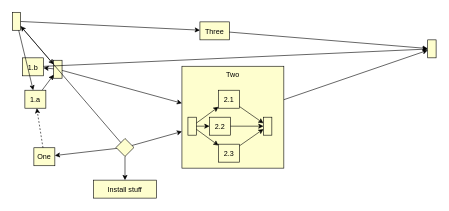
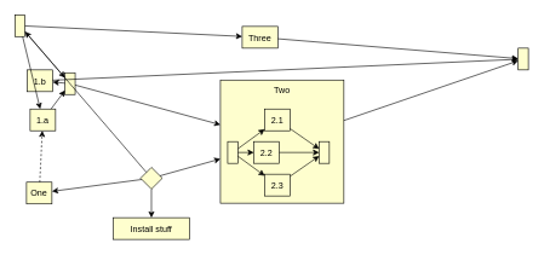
  <mxCell id="0" />
  <mxCell id="1" parent="0" />
  <mxCell id="2" value="1.a" style="recursiveResize=0;fillColor=#fefece" parent="1" vertex="1"><mxGeometry x="41" y="150" width="35" height="30" as="geometry" /></mxCell>
  <mxCell id="3" value="" style="rhombus;recursiveResize=0;fillColor=#fefece" parent="1" vertex="1"><mxGeometry x="193" y="230.5" width="30" height="30" as="geometry" /></mxCell>
  <mxCell id="4" value="" style="recursiveResize=0;fillColor=#fefece" parent="1" vertex="1"><mxGeometry x="89" y="100" width="14" height="30" as="geometry" /></mxCell>
  <mxCell id="5" value="Install stuff" style="recursiveResize=0;fillColor=#fefece" parent="1" vertex="1"><mxGeometry x="155.5" y="300" width="105" height="30" as="geometry" /></mxCell>
  <mxCell id="6" value="" style="recursiveResize=0;fillColor=#fefece" parent="1" vertex="1"><mxGeometry x="20" y="20" width="14" height="30" as="geometry" /></mxCell>
- <mxCell id="7" value="One" style="recursiveResize=0;fillColor=#fefece" parent="1" vertex="1"><mxGeometry x="56" y="246" width="35" height="30" as="geometry" /></mxCell>
+ <mxCell id="7" value="One" style="recursiveResize=0;fillColor=#fefece" parent="1" vertex="1"><mxGeometry x="36" y="251" width="35" height="30" as="geometry" /></mxCell>
  <mxCell id="8" value="" style="recursiveResize=0;fillColor=#fefece" parent="1" vertex="1"><mxGeometry x="713" y="66" width="14" height="30" as="geometry" /></mxCell>
  <mxCell id="9" value="Three" style="recursiveResize=0;fillColor=#fefece" parent="1" vertex="1"><mxGeometry x="333" y="36" width="49" height="30" as="geometry" /></mxCell>
  <mxCell id="10" value="1.b" style="recursiveResize=0;fillColor=#fefece" parent="1" vertex="1"><mxGeometry x="37" y="96" width="35" height="30" as="geometry" /></mxCell>
  <mxCell id="11" value="Two" style="recursiveResize=0;fillColor=#fefece;verticalAlign=top" parent="1" vertex="1"><mxGeometry x="303" y="110" width="170" height="170" as="geometry" /></mxCell>
  <mxCell id="12" value="" style="recursiveResize=0;fillColor=#fefece" parent="11" vertex="1"><mxGeometry x="10" y="85" width="14" height="30" as="geometry" /></mxCell>
  <mxCell id="13" value="2.3" style="recursiveResize=0;fillColor=#fefece" parent="11" vertex="1"><mxGeometry x="61" y="130" width="35" height="30" as="geometry" /></mxCell>
  <mxCell id="14" value="2.1" style="recursiveResize=0;fillColor=#fefece" parent="11" vertex="1"><mxGeometry x="61" y="40" width="35" height="30" as="geometry" /></mxCell>
  <mxCell id="15" value="2.2" style="recursiveResize=0;fillColor=#fefece" parent="11" vertex="1"><mxGeometry x="46" y="85" width="35" height="30" as="geometry" /></mxCell>
  <mxCell id="16" value="" style="recursiveResize=0;fillColor=#fefece" parent="11" vertex="1"><mxGeometry x="136" y="85" width="14" height="30" as="geometry" /></mxCell>
  <mxCell id="17" value="" style="strokeColor=#000000" parent="11" source="12" target="15" edge="1"><mxGeometry relative="1" as="geometry" /></mxCell>
  <mxCell id="18" value="" style="strokeColor=#000000" parent="11" source="12" target="14" edge="1"><mxGeometry relative="1" as="geometry" /></mxCell>
  <mxCell id="19" value="" style="strokeColor=#000000" parent="11" source="12" target="13" edge="1"><mxGeometry relative="1" as="geometry" /></mxCell>
  <mxCell id="20" value="" style="strokeColor=#000000" parent="11" source="13" target="16" edge="1"><mxGeometry relative="1" as="geometry" /></mxCell>
  <mxCell id="21" value="" style="strokeColor=#000000" parent="11" source="14" target="16" edge="1"><mxGeometry relative="1" as="geometry" /></mxCell>
  <mxCell id="22" value="" style="strokeColor=#000000" parent="11" source="15" target="16" edge="1"><mxGeometry relative="1" as="geometry" /></mxCell>
  <mxCell id="23" value="" style="strokeColor=#000000" parent="1" source="2" target="4" edge="1"><mxGeometry relative="1" as="geometry" /></mxCell>
  <mxCell id="24" value="" style="strokeColor=#000000" parent="1" source="3" target="6" edge="1"><mxGeometry relative="1" as="geometry" /></mxCell>
  <mxCell id="25" value="" style="strokeColor=#000000" parent="1" source="3" target="5" edge="1"><mxGeometry relative="1" as="geometry" /></mxCell>
  <mxCell id="26" value="" style="strokeColor=#000000" parent="1" source="3" target="7" edge="1"><mxGeometry relative="1" as="geometry" /></mxCell>
  <mxCell id="27" value="" style="strokeColor=#000000" parent="1" source="3" target="11" edge="1"><mxGeometry relative="1" as="geometry" /></mxCell>
  <mxCell id="28" value="" style="strokeColor=#000000" parent="1" source="4" target="10" edge="1"><mxGeometry relative="1" as="geometry" /></mxCell>
  <mxCell id="29" value="" style="strokeColor=#000000" parent="1" source="4" target="11" edge="1"><mxGeometry relative="1" as="geometry" /></mxCell>
  <mxCell id="30" value="" style="strokeColor=#000000" parent="1" source="6" target="4" edge="1"><mxGeometry relative="1" as="geometry" /></mxCell>
  <mxCell id="31" value="" style="strokeColor=#000000" parent="1" source="6" target="2" edge="1"><mxGeometry relative="1" as="geometry" /></mxCell>
  <mxCell id="32" value="" style="strokeColor=#000000" parent="1" source="6" target="9" edge="1"><mxGeometry relative="1" as="geometry" /></mxCell>
  <mxCell id="33" value="" style="strokeColor=#000000;dashed=1;" parent="1" source="7" target="2" edge="1"><mxGeometry relative="1" as="geometry" /></mxCell>
  <mxCell id="34" value="" style="strokeColor=#000000" parent="1" source="9" target="8" edge="1"><mxGeometry relative="1" as="geometry" /></mxCell>
  <mxCell id="35" value="" style="strokeColor=#000000" parent="1" source="10" target="8" edge="1"><mxGeometry relative="1" as="geometry" /></mxCell>
  <mxCell id="36" value="" style="strokeColor=#000000" parent="1" source="11" target="8" edge="1"><mxGeometry relative="1" as="geometry" /></mxCell>
